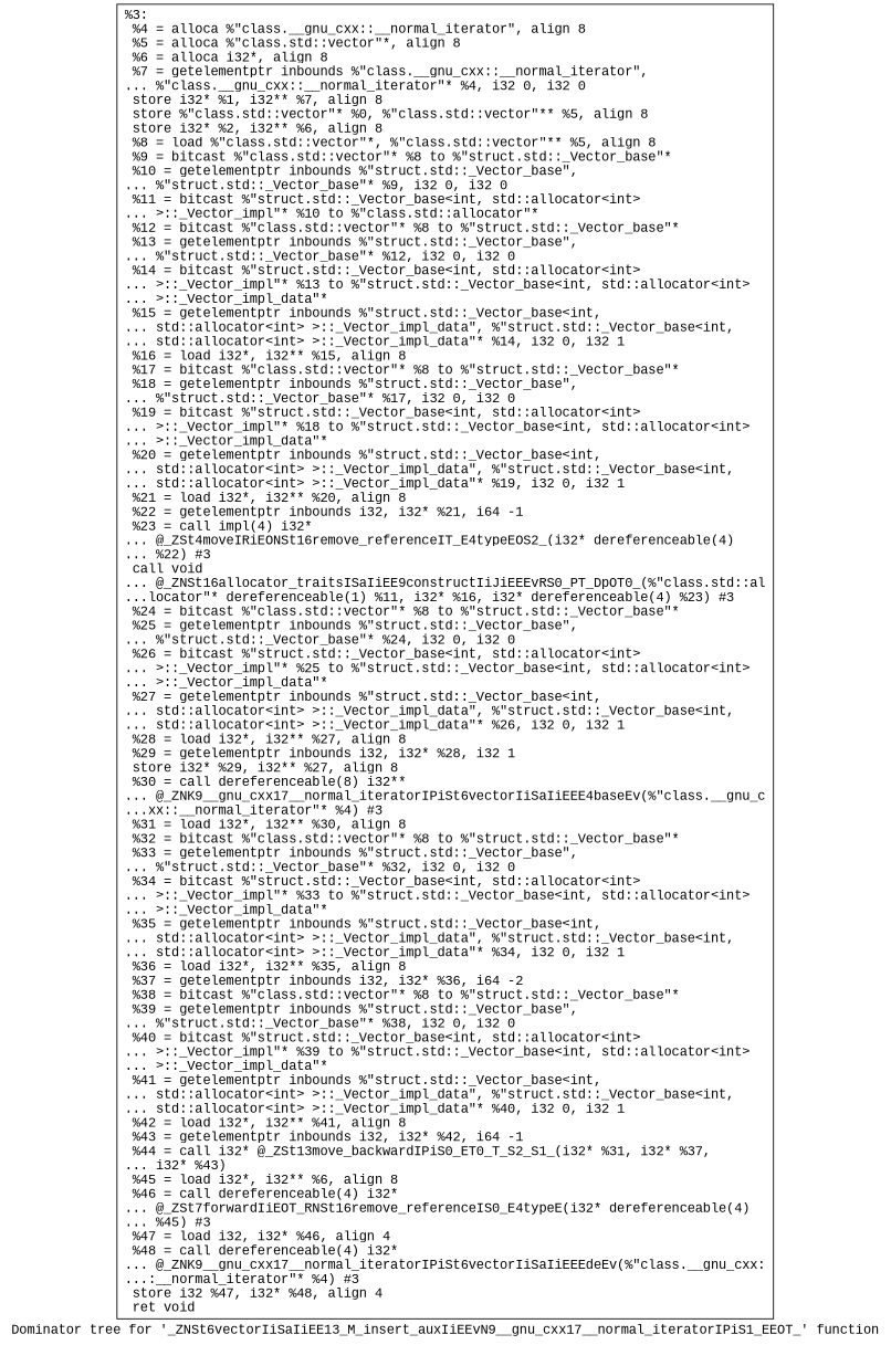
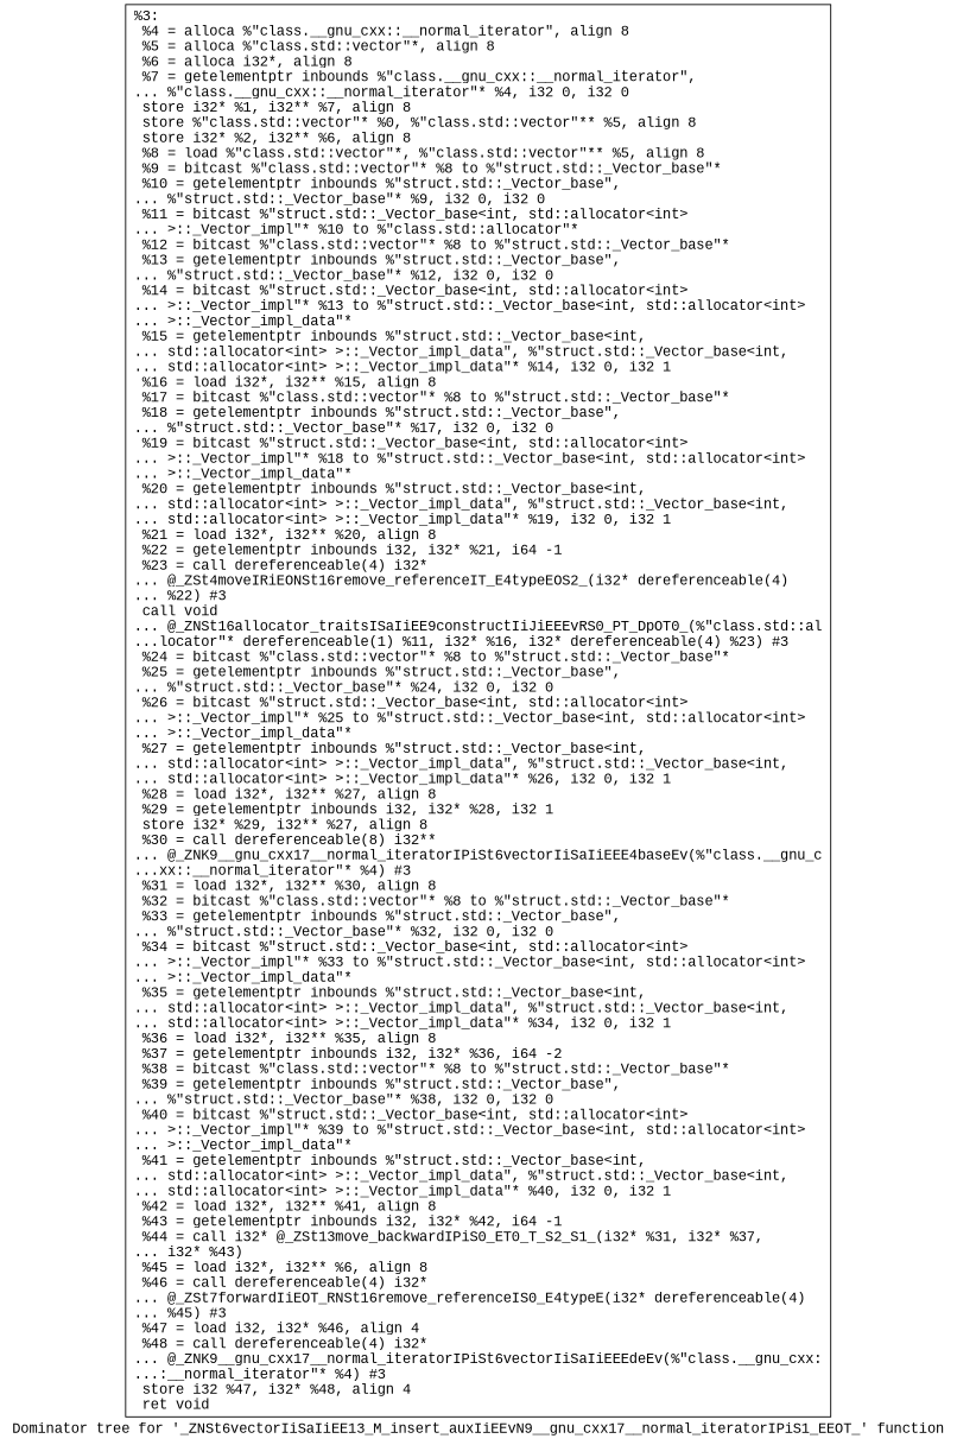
  digraph {
    label="Dominator tree for '_ZNSt6vectorIiSaIiEE13_M_insert_auxIiEEvN9__gnu_cxx17__normal_iteratorIPiS1_EEOT_' function"
    fontname="Liberation Mono"
-   n1 [label="{%3:\l  %4 = alloca %\"class.__gnu_cxx::__normal_iterator\", align 8\l  %5 = alloca %\"class.std::vector\"*, align 8\l  %6 = alloca i32*, align 8\l  %7 = getelementptr inbounds %\"class.__gnu_cxx::__normal_iterator\",\l... %\"class.__gnu_cxx::__normal_iterator\"* %4, i32 0, i32 0\l  store i32* %1, i32** %7, align 8\l  store %\"class.std::vector\"* %0, %\"class.std::vector\"** %5, align 8\l  store i32* %2, i32** %6, align 8\l  %8 = load %\"class.std::vector\"*, %\"class.std::vector\"** %5, align 8\l  %9 = bitcast %\"class.std::vector\"* %8 to %\"struct.std::_Vector_base\"*\l  %10 = getelementptr inbounds %\"struct.std::_Vector_base\",\l... %\"struct.std::_Vector_base\"* %9, i32 0, i32 0\l  %11 = bitcast %\"struct.std::_Vector_base\<int, std::allocator\<int\>\l... \>::_Vector_impl\"* %10 to %\"class.std::allocator\"*\l  %12 = bitcast %\"class.std::vector\"* %8 to %\"struct.std::_Vector_base\"*\l  %13 = getelementptr inbounds %\"struct.std::_Vector_base\",\l... %\"struct.std::_Vector_base\"* %12, i32 0, i32 0\l  %14 = bitcast %\"struct.std::_Vector_base\<int, std::allocator\<int\>\l... \>::_Vector_impl\"* %13 to %\"struct.std::_Vector_base\<int, std::allocator\<int\>\l... \>::_Vector_impl_data\"*\l  %15 = getelementptr inbounds %\"struct.std::_Vector_base\<int,\l... std::allocator\<int\> \>::_Vector_impl_data\", %\"struct.std::_Vector_base\<int,\l... std::allocator\<int\> \>::_Vector_impl_data\"* %14, i32 0, i32 1\l  %16 = load i32*, i32** %15, align 8\l  %17 = bitcast %\"class.std::vector\"* %8 to %\"struct.std::_Vector_base\"*\l  %18 = getelementptr inbounds %\"struct.std::_Vector_base\",\l... %\"struct.std::_Vector_base\"* %17, i32 0, i32 0\l  %19 = bitcast %\"struct.std::_Vector_base\<int, std::allocator\<int\>\l... \>::_Vector_impl\"* %18 to %\"struct.std::_Vector_base\<int, std::allocator\<int\>\l... \>::_Vector_impl_data\"*\l  %20 = getelementptr inbounds %\"struct.std::_Vector_base\<int,\l... std::allocator\<int\> \>::_Vector_impl_data\", %\"struct.std::_Vector_base\<int,\l... std::allocator\<int\> \>::_Vector_impl_data\"* %19, i32 0, i32 1\l  %21 = load i32*, i32** %20, align 8\l  %22 = getelementptr inbounds i32, i32* %21, i64 -1\l  %23 = call impl(4) i32*\l... @_ZSt4moveIRiEONSt16remove_referenceIT_E4typeEOS2_(i32* dereferenceable(4)\l... %22) #3\l  call void\l... @_ZNSt16allocator_traitsISaIiEE9constructIiJiEEEvRS0_PT_DpOT0_(%\"class.std::al\l...locator\"* dereferenceable(1) %11, i32* %16, i32* dereferenceable(4) %23) #3\l  %24 = bitcast %\"class.std::vector\"* %8 to %\"struct.std::_Vector_base\"*\l  %25 = getelementptr inbounds %\"struct.std::_Vector_base\",\l... %\"struct.std::_Vector_base\"* %24, i32 0, i32 0\l  %26 = bitcast %\"struct.std::_Vector_base\<int, std::allocator\<int\>\l... \>::_Vector_impl\"* %25 to %\"struct.std::_Vector_base\<int, std::allocator\<int\>\l... \>::_Vector_impl_data\"*\l  %27 = getelementptr inbounds %\"struct.std::_Vector_base\<int,\l... std::allocator\<int\> \>::_Vector_impl_data\", %\"struct.std::_Vector_base\<int,\l... std::allocator\<int\> \>::_Vector_impl_data\"* %26, i32 0, i32 1\l  %28 = load i32*, i32** %27, align 8\l  %29 = getelementptr inbounds i32, i32* %28, i32 1\l  store i32* %29, i32** %27, align 8\l  %30 = call dereferenceable(8) i32**\l... @_ZNK9__gnu_cxx17__normal_iteratorIPiSt6vectorIiSaIiEEE4baseEv(%\"class.__gnu_c\l...xx::__normal_iterator\"* %4) #3\l  %31 = load i32*, i32** %30, align 8\l  %32 = bitcast %\"class.std::vector\"* %8 to %\"struct.std::_Vector_base\"*\l  %33 = getelementptr inbounds %\"struct.std::_Vector_base\",\l... %\"struct.std::_Vector_base\"* %32, i32 0, i32 0\l  %34 = bitcast %\"struct.std::_Vector_base\<int, std::allocator\<int\>\l... \>::_Vector_impl\"* %33 to %\"struct.std::_Vector_base\<int, std::allocator\<int\>\l... \>::_Vector_impl_data\"*\l  %35 = getelementptr inbounds %\"struct.std::_Vector_base\<int,\l... std::allocator\<int\> \>::_Vector_impl_data\", %\"struct.std::_Vector_base\<int,\l... std::allocator\<int\> \>::_Vector_impl_data\"* %34, i32 0, i32 1\l  %36 = load i32*, i32** %35, align 8\l  %37 = getelementptr inbounds i32, i32* %36, i64 -2\l  %38 = bitcast %\"class.std::vector\"* %8 to %\"struct.std::_Vector_base\"*\l  %39 = getelementptr inbounds %\"struct.std::_Vector_base\",\l... %\"struct.std::_Vector_base\"* %38, i32 0, i32 0\l  %40 = bitcast %\"struct.std::_Vector_base\<int, std::allocator\<int\>\l... \>::_Vector_impl\"* %39 to %\"struct.std::_Vector_base\<int, std::allocator\<int\>\l... \>::_Vector_impl_data\"*\l  %41 = getelementptr inbounds %\"struct.std::_Vector_base\<int,\l... std::allocator\<int\> \>::_Vector_impl_data\", %\"struct.std::_Vector_base\<int,\l... std::allocator\<int\> \>::_Vector_impl_data\"* %40, i32 0, i32 1\l  %42 = load i32*, i32** %41, align 8\l  %43 = getelementptr inbounds i32, i32* %42, i64 -1\l  %44 = call i32* @_ZSt13move_backwardIPiS0_ET0_T_S2_S1_(i32* %31, i32* %37,\l... i32* %43)\l  %45 = load i32*, i32** %6, align 8\l  %46 = call dereferenceable(4) i32*\l... @_ZSt7forwardIiEOT_RNSt16remove_referenceIS0_E4typeE(i32* dereferenceable(4)\l... %45) #3\l  %47 = load i32, i32* %46, align 4\l  %48 = call dereferenceable(4) i32*\l... @_ZNK9__gnu_cxx17__normal_iteratorIPiSt6vectorIiSaIiEEEdeEv(%\"class.__gnu_cxx:\l...:__normal_iterator\"* %4) #3\l  store i32 %47, i32* %48, align 4\l  ret void\l}" shape=record fontname="Liberation Mono"]
+   n1 [label="{%3:\l  %4 = alloca %\"class.__gnu_cxx::__normal_iterator\", align 8\l  %5 = alloca %\"class.std::vector\"*, align 8\l  %6 = alloca i32*, align 8\l  %7 = getelementptr inbounds %\"class.__gnu_cxx::__normal_iterator\",\l... %\"class.__gnu_cxx::__normal_iterator\"* %4, i32 0, i32 0\l  store i32* %1, i32** %7, align 8\l  store %\"class.std::vector\"* %0, %\"class.std::vector\"** %5, align 8\l  store i32* %2, i32** %6, align 8\l  %8 = load %\"class.std::vector\"*, %\"class.std::vector\"** %5, align 8\l  %9 = bitcast %\"class.std::vector\"* %8 to %\"struct.std::_Vector_base\"*\l  %10 = getelementptr inbounds %\"struct.std::_Vector_base\",\l... %\"struct.std::_Vector_base\"* %9, i32 0, i32 0\l  %11 = bitcast %\"struct.std::_Vector_base\<int, std::allocator\<int\>\l... \>::_Vector_impl\"* %10 to %\"class.std::allocator\"*\l  %12 = bitcast %\"class.std::vector\"* %8 to %\"struct.std::_Vector_base\"*\l  %13 = getelementptr inbounds %\"struct.std::_Vector_base\",\l... %\"struct.std::_Vector_base\"* %12, i32 0, i32 0\l  %14 = bitcast %\"struct.std::_Vector_base\<int, std::allocator\<int\>\l... \>::_Vector_impl\"* %13 to %\"struct.std::_Vector_base\<int, std::allocator\<int\>\l... \>::_Vector_impl_data\"*\l  %15 = getelementptr inbounds %\"struct.std::_Vector_base\<int,\l... std::allocator\<int\> \>::_Vector_impl_data\", %\"struct.std::_Vector_base\<int,\l... std::allocator\<int\> \>::_Vector_impl_data\"* %14, i32 0, i32 1\l  %16 = load i32*, i32** %15, align 8\l  %17 = bitcast %\"class.std::vector\"* %8 to %\"struct.std::_Vector_base\"*\l  %18 = getelementptr inbounds %\"struct.std::_Vector_base\",\l... %\"struct.std::_Vector_base\"* %17, i32 0, i32 0\l  %19 = bitcast %\"struct.std::_Vector_base\<int, std::allocator\<int\>\l... \>::_Vector_impl\"* %18 to %\"struct.std::_Vector_base\<int, std::allocator\<int\>\l... \>::_Vector_impl_data\"*\l  %20 = getelementptr inbounds %\"struct.std::_Vector_base\<int,\l... std::allocator\<int\> \>::_Vector_impl_data\", %\"struct.std::_Vector_base\<int,\l... std::allocator\<int\> \>::_Vector_impl_data\"* %19, i32 0, i32 1\l  %21 = load i32*, i32** %20, align 8\l  %22 = getelementptr inbounds i32, i32* %21, i64 -1\l  %23 = call dereferenceable(4) i32*\l... @_ZSt4moveIRiEONSt16remove_referenceIT_E4typeEOS2_(i32* dereferenceable(4)\l... %22) #3\l  call void\l... @_ZNSt16allocator_traitsISaIiEE9constructIiJiEEEvRS0_PT_DpOT0_(%\"class.std::al\l...locator\"* dereferenceable(1) %11, i32* %16, i32* dereferenceable(4) %23) #3\l  %24 = bitcast %\"class.std::vector\"* %8 to %\"struct.std::_Vector_base\"*\l  %25 = getelementptr inbounds %\"struct.std::_Vector_base\",\l... %\"struct.std::_Vector_base\"* %24, i32 0, i32 0\l  %26 = bitcast %\"struct.std::_Vector_base\<int, std::allocator\<int\>\l... \>::_Vector_impl\"* %25 to %\"struct.std::_Vector_base\<int, std::allocator\<int\>\l... \>::_Vector_impl_data\"*\l  %27 = getelementptr inbounds %\"struct.std::_Vector_base\<int,\l... std::allocator\<int\> \>::_Vector_impl_data\", %\"struct.std::_Vector_base\<int,\l... std::allocator\<int\> \>::_Vector_impl_data\"* %26, i32 0, i32 1\l  %28 = load i32*, i32** %27, align 8\l  %29 = getelementptr inbounds i32, i32* %28, i32 1\l  store i32* %29, i32** %27, align 8\l  %30 = call dereferenceable(8) i32**\l... @_ZNK9__gnu_cxx17__normal_iteratorIPiSt6vectorIiSaIiEEE4baseEv(%\"class.__gnu_c\l...xx::__normal_iterator\"* %4) #3\l  %31 = load i32*, i32** %30, align 8\l  %32 = bitcast %\"class.std::vector\"* %8 to %\"struct.std::_Vector_base\"*\l  %33 = getelementptr inbounds %\"struct.std::_Vector_base\",\l... %\"struct.std::_Vector_base\"* %32, i32 0, i32 0\l  %34 = bitcast %\"struct.std::_Vector_base\<int, std::allocator\<int\>\l... \>::_Vector_impl\"* %33 to %\"struct.std::_Vector_base\<int, std::allocator\<int\>\l... \>::_Vector_impl_data\"*\l  %35 = getelementptr inbounds %\"struct.std::_Vector_base\<int,\l... std::allocator\<int\> \>::_Vector_impl_data\", %\"struct.std::_Vector_base\<int,\l... std::allocator\<int\> \>::_Vector_impl_data\"* %34, i32 0, i32 1\l  %36 = load i32*, i32** %35, align 8\l  %37 = getelementptr inbounds i32, i32* %36, i64 -2\l  %38 = bitcast %\"class.std::vector\"* %8 to %\"struct.std::_Vector_base\"*\l  %39 = getelementptr inbounds %\"struct.std::_Vector_base\",\l... %\"struct.std::_Vector_base\"* %38, i32 0, i32 0\l  %40 = bitcast %\"struct.std::_Vector_base\<int, std::allocator\<int\>\l... \>::_Vector_impl\"* %39 to %\"struct.std::_Vector_base\<int, std::allocator\<int\>\l... \>::_Vector_impl_data\"*\l  %41 = getelementptr inbounds %\"struct.std::_Vector_base\<int,\l... std::allocator\<int\> \>::_Vector_impl_data\", %\"struct.std::_Vector_base\<int,\l... std::allocator\<int\> \>::_Vector_impl_data\"* %40, i32 0, i32 1\l  %42 = load i32*, i32** %41, align 8\l  %43 = getelementptr inbounds i32, i32* %42, i64 -1\l  %44 = call i32* @_ZSt13move_backwardIPiS0_ET0_T_S2_S1_(i32* %31, i32* %37,\l... i32* %43)\l  %45 = load i32*, i32** %6, align 8\l  %46 = call dereferenceable(4) i32*\l... @_ZSt7forwardIiEOT_RNSt16remove_referenceIS0_E4typeE(i32* dereferenceable(4)\l... %45) #3\l  %47 = load i32, i32* %46, align 4\l  %48 = call dereferenceable(4) i32*\l... @_ZNK9__gnu_cxx17__normal_iteratorIPiSt6vectorIiSaIiEEEdeEv(%\"class.__gnu_cxx:\l...:__normal_iterator\"* %4) #3\l  store i32 %47, i32* %48, align 4\l  ret void\l}" shape=record fontname="Liberation Mono"]
  }
